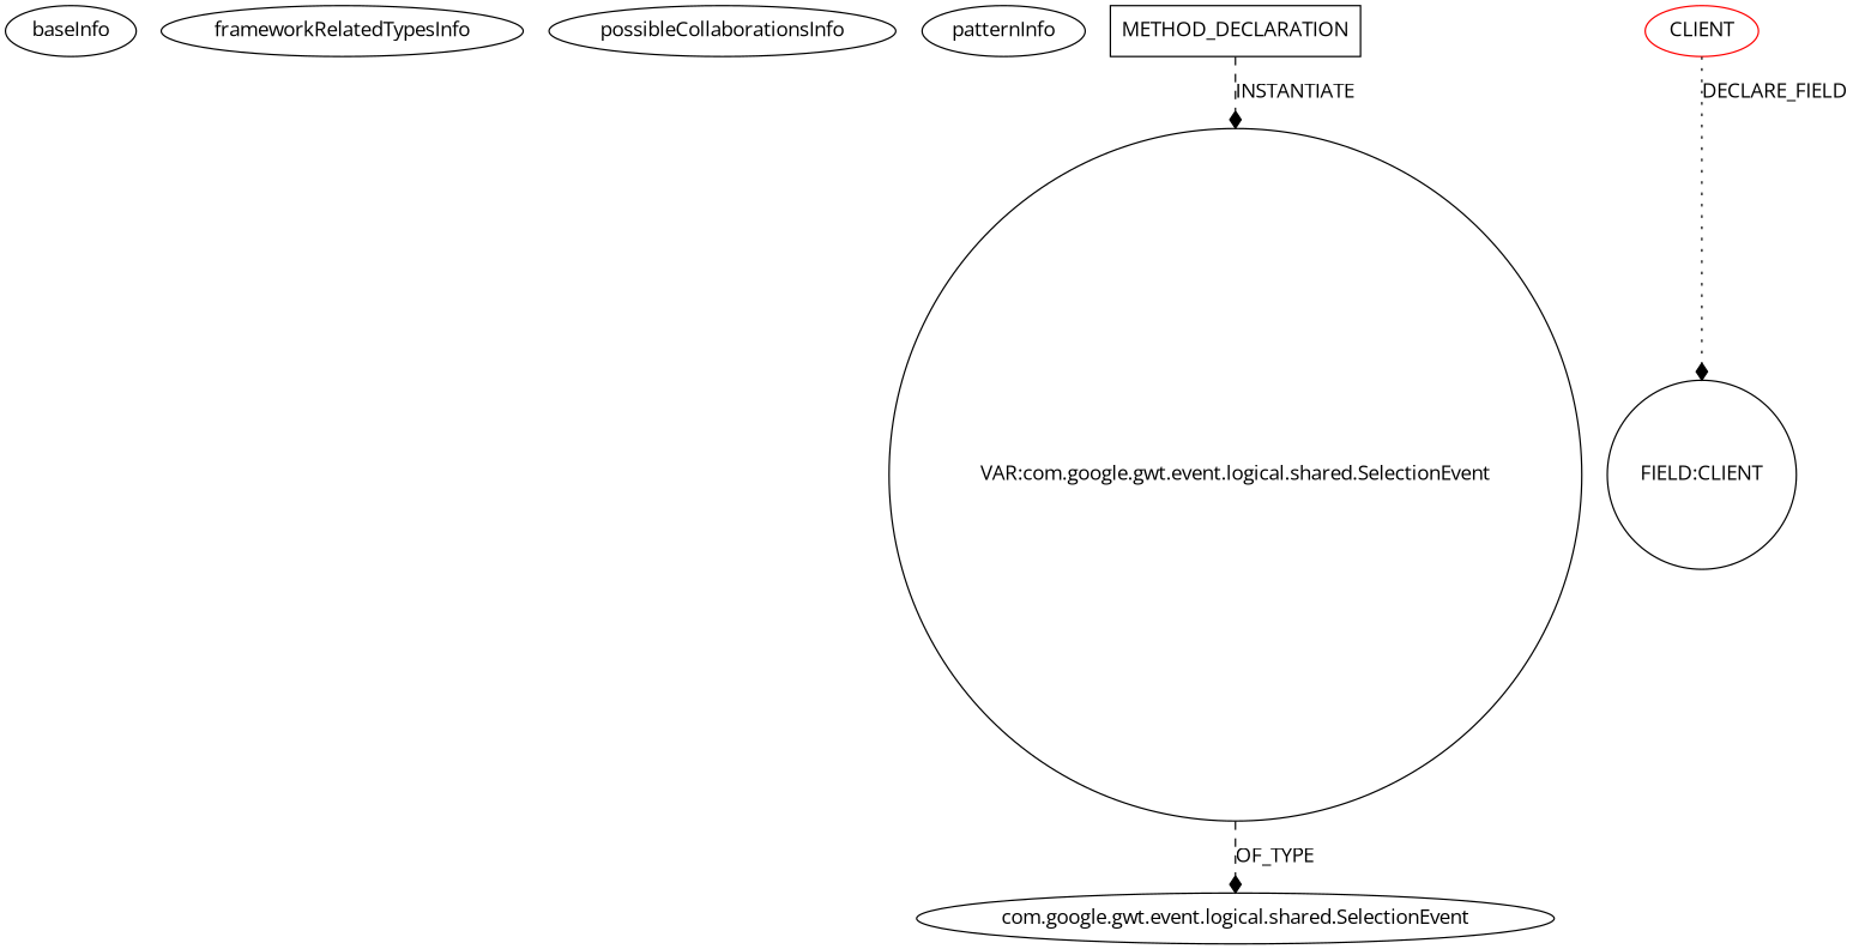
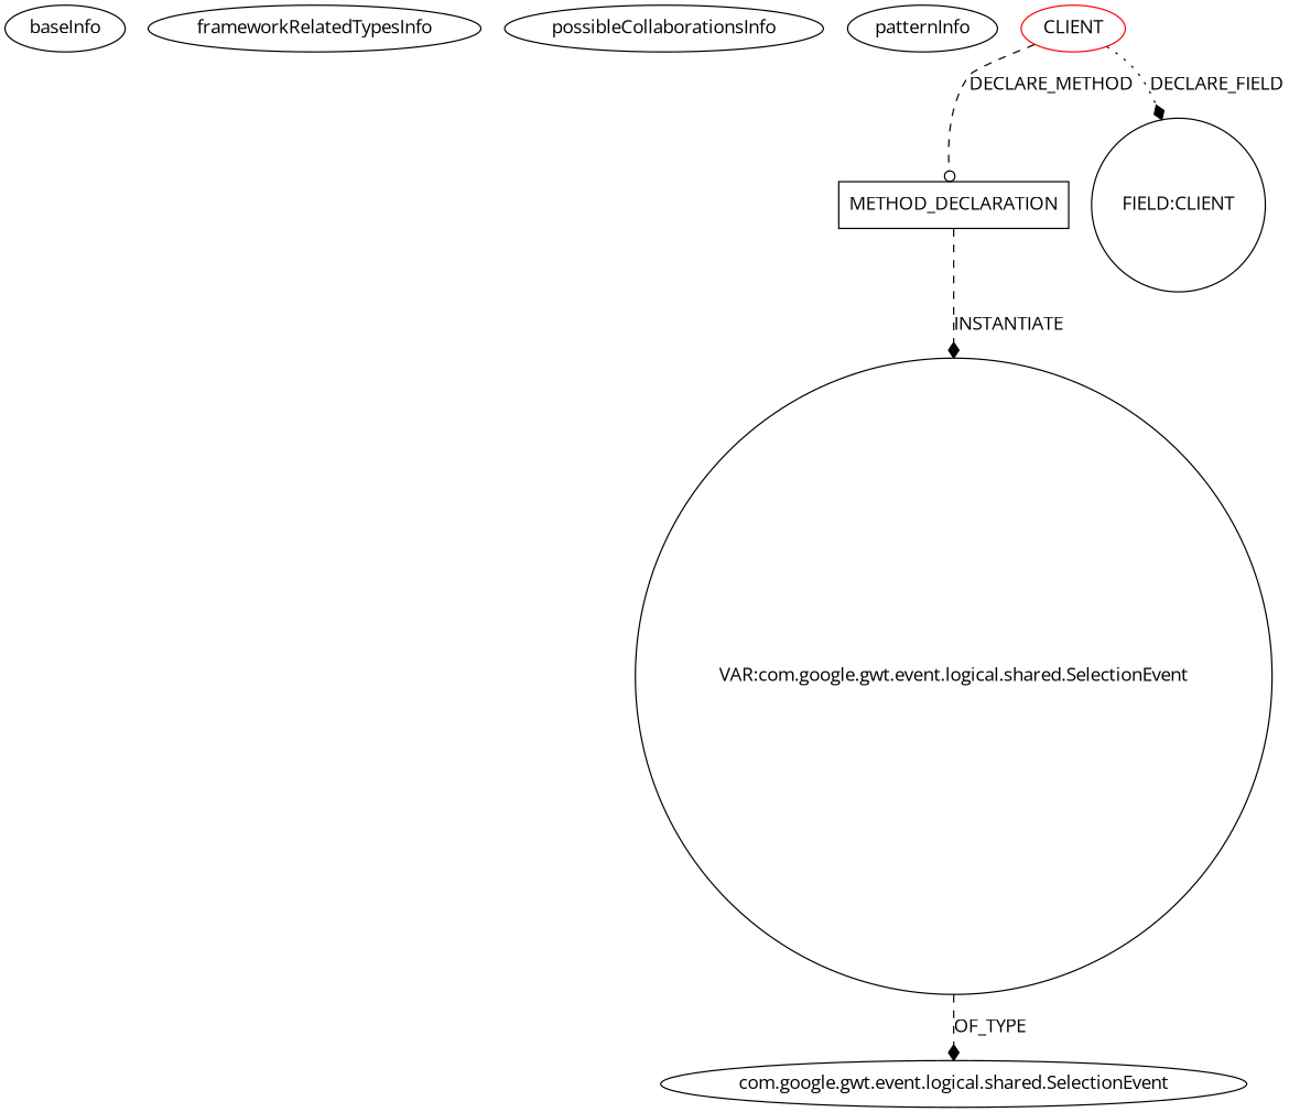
  digraph {
    fontname="Open Sans"
    node [fontname="Open Sans" isFrameworkType=false]
    edge [arrowhead=diamond fontname="Open Sans" style=dashed]
    baseInfo [category=pattern graphId=975 isAnonymous=false possibleRelation=false isFrameworkType=""]
    frameworkRelatedTypesInfo [isFrameworkType=""]
    possibleCollaborationsInfo [isFrameworkType=""]
    patternInfo [frequency=2.0 patternRootClient=0 isFrameworkType=""]
    n5 [label="com.google.gwt.event.logical.shared.SelectionEvent" vertexType=FRAMEWORK_CLASS_TYPE]
    n6 [label="VAR:com.google.gwt.event.logical.shared.SelectionEvent" shape=circle vertexType=VARIABLE_EXPRESION]
    n7 [label=METHOD_DECLARATION shape=box vertexType=CLIENT_METHOD_DECLARATION]
    n8 [color=red label=CLIENT vertexType=ROOT_CLIENT_CLASS_DECLARATION]
    n9 [label="FIELD:CLIENT" shape=circle vertexType=FIELD_DECLARATION]
    n6 -> n5 [label=OF_TYPE]
    n7 -> n6 [label=INSTANTIATE]
+   n8 -> n7 [arrowhead=odot label=DECLARE_METHOD]
    n8 -> n9 [label=DECLARE_FIELD style=dotted]
  }
